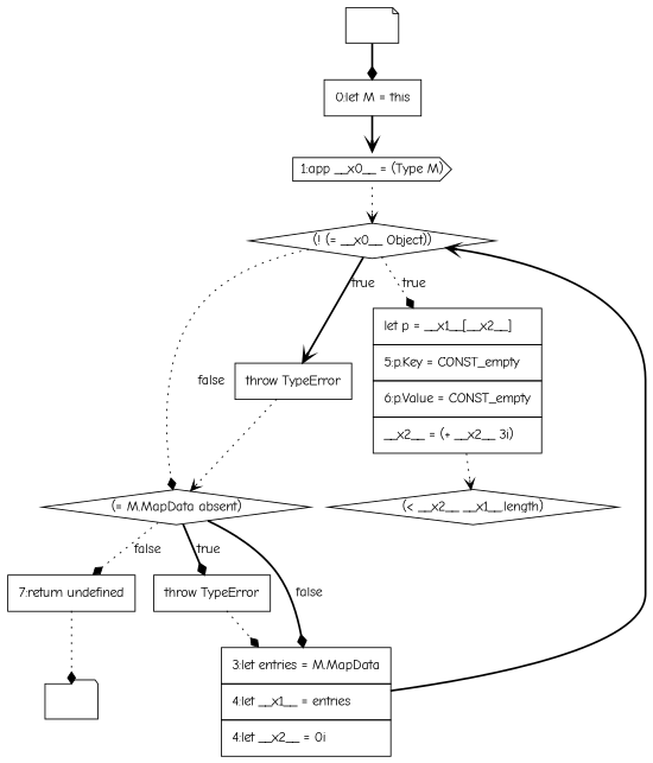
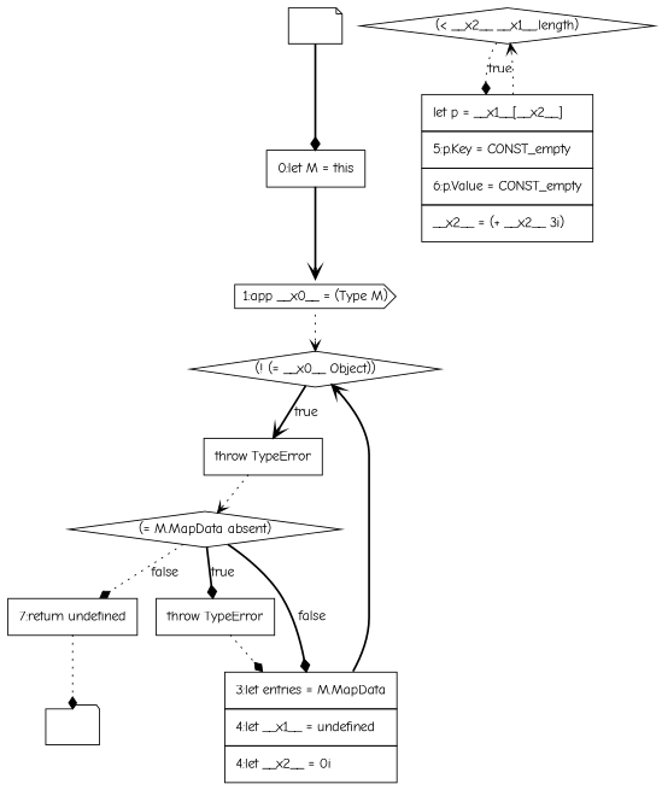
  digraph {
    fontname="Comic Neue"
    node [color=black fillcolor=white fontname="Comic Neue" shape=none style=filled]
    edge [arrowhead=diamond color=black fontname="Comic Neue" style=dotted]
    n1 [label=<<font color="black">1:app __x0__ = (Type M)</font>> shape=cds]
    n2 [label=<<font color="black">(! (= __x0__ Object))</font>> shape=diamond]
    n3 [label=<<font color="black">(= M.MapData absent)</font>> shape=diamond]
    n4 [label=<<font color="black">     <table border="0" cellborder="1" cellspacing="0" cellpadding="10">       <tr><td align="left">throw TypeError</td></tr>     </table>   </font>> margin=0]
    n5 [label=<<font color="black">     <table border="0" cellborder="1" cellspacing="0" cellpadding="10">       <tr><td align="left">throw TypeError</td></tr>     </table>   </font>> margin=0]
-   n6 [label=<<font color="black">     <table border="0" cellborder="1" cellspacing="0" cellpadding="10">       <tr><td align="left">3:let entries = M.MapData</td></tr>       <tr><td align="left">4:let __x1__ = entries</td></tr>       <tr><td align="left">4:let __x2__ = 0i</td></tr>     </table>   </font>> margin=0]
+   n6 [label=<<font color="black">     <table border="0" cellborder="1" cellspacing="0" cellpadding="10">       <tr><td align="left">3:let entries = M.MapData</td></tr>       <tr><td align="left">4:let __x1__ = undefined</td></tr>       <tr><td align="left">4:let __x2__ = 0i</td></tr>     </table>   </font>> margin=0]
    n7 [label=<<font color="black">     <table border="0" cellborder="1" cellspacing="0" cellpadding="10">       <tr><td align="left">7:return undefined</td></tr>     </table>   </font>> margin=0]
    n8 [label=" " shape=folder]
    n9 [label=<<font color="black">     <table border="0" cellborder="1" cellspacing="0" cellpadding="10">       <tr><td align="left">0:let M = this</td></tr>     </table>   </font>> margin=0]
    n10 [label=<<font color="black">(&lt; __x2__ __x1__.length)</font>> shape=diamond]
    n11 [label=<<font color="black">     <table border="0" cellborder="1" cellspacing="0" cellpadding="10">       <tr><td align="left">let p = __x1__[__x2__]</td></tr>       <tr><td align="left">5:p.Key = CONST_empty</td></tr>       <tr><td align="left">6:p.Value = CONST_empty</td></tr>       <tr><td align="left">__x2__ = (+ __x2__ 3i)</td></tr>     </table>   </font>> margin=0]
    n12 [label=" " shape=note]
    n1 -> n2 [arrowhead=vee]
-   n2 -> n3 [label=<<font color="black">false</font>>]
    n2 -> n4 [arrowhead=vee label=<<font color="black">true</font>> style=bold]
    n3 -> n5 [label=<<font color="black">true</font>> style=bold]
    n3 -> n6 [label=<<font color="black">false</font>> style=bold]
    n3 -> n7 [label=<<font color="black">false</font>>]
    n4 -> n3 [arrowhead=vee]
    n5 -> n6
    n6 -> n2 [arrowhead=vee style=bold]
    n7 -> n8
    n9 -> n1 [arrowhead=vee style=bold]
-   n2 -> n11 [label=<<font color="black">true</font>>]
+   n10 -> n11 [label=<<font color="black">true</font>>]
    n11 -> n10 [arrowhead=vee]
    n12 -> n9 [style=bold]
  }
